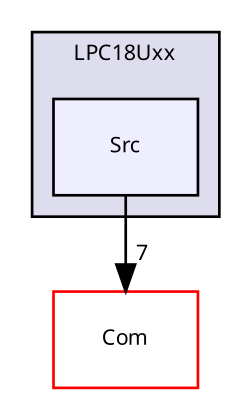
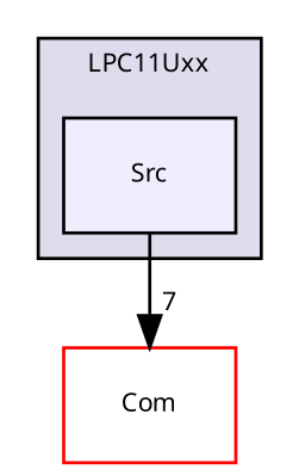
  digraph {
    compound=true
    node [fontname=Sans fontsize=8 shape=box style=filled]
    n1 [fillcolor="#eeeeff" label=Src pencolor=black]
    n2 [color=red fillcolor=white label=Com]
    subgraph cluster_1 {
      bgcolor="#ddddee"
      fontname=Sans
      fontsize=8
-     label=LPC18Uxx
+     label=LPC11Uxx
      pencolor=black
      n1
    }
    n1 -> n2 [headlabel=7 labeldistance=1.5 labelfontname=Sans labelfontsize=8]
  }
